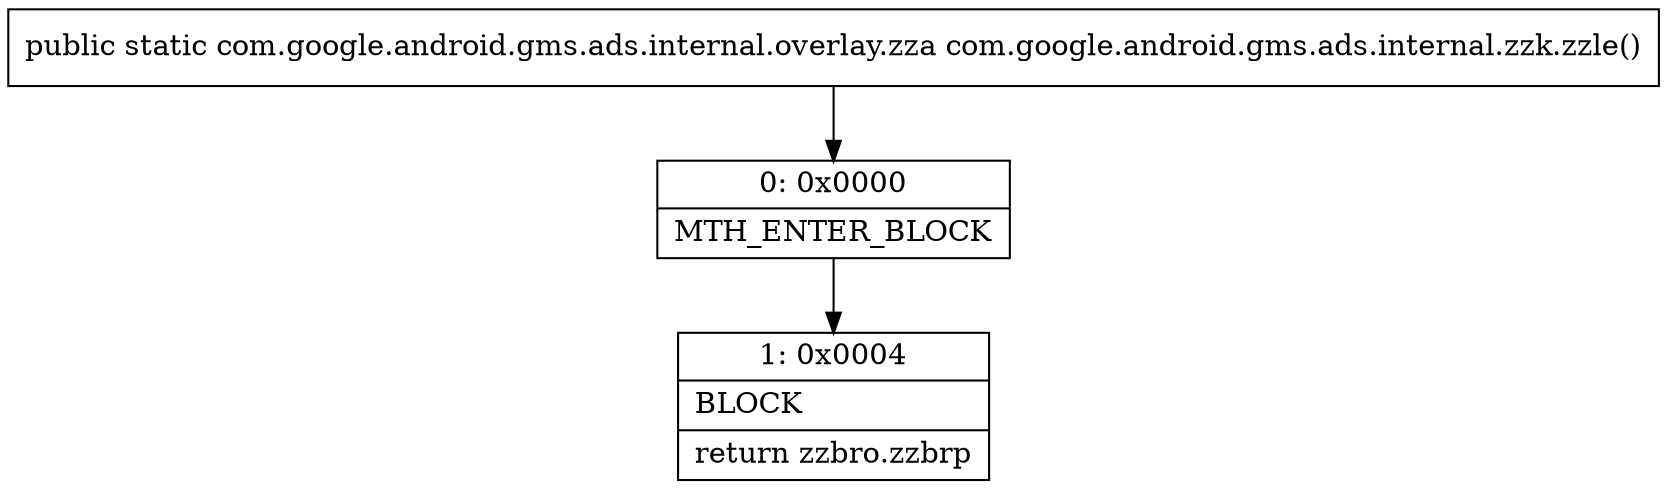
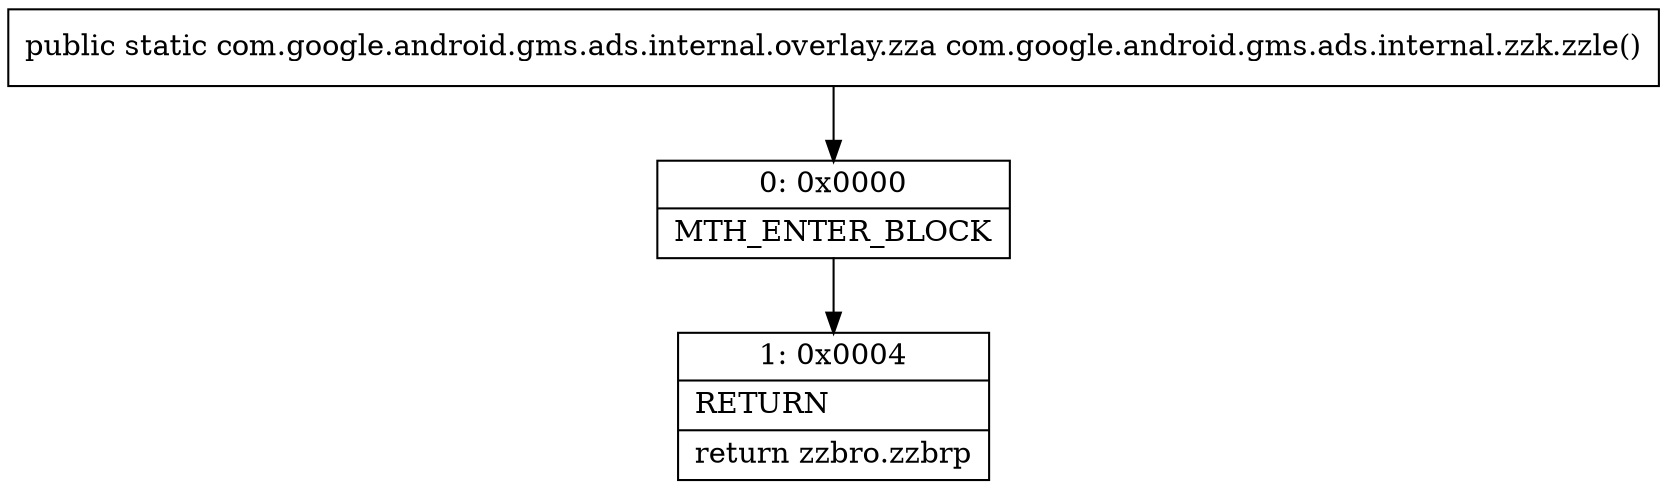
  digraph {
    node [shape=record]
    n1 [label="{0\:\ 0x0000|MTH_ENTER_BLOCK\l}"]
-   n2 [label="{1\:\ 0x0004|BLOCK\l|return zzbro.zzbrp\l}"]
+   n2 [label="{1\:\ 0x0004|RETURN\l|return zzbro.zzbrp\l}"]
    n3 [label="{public static com.google.android.gms.ads.internal.overlay.zza com.google.android.gms.ads.internal.zzk.zzle() }"]
    n1 -> n2
    n3 -> n1
  }
